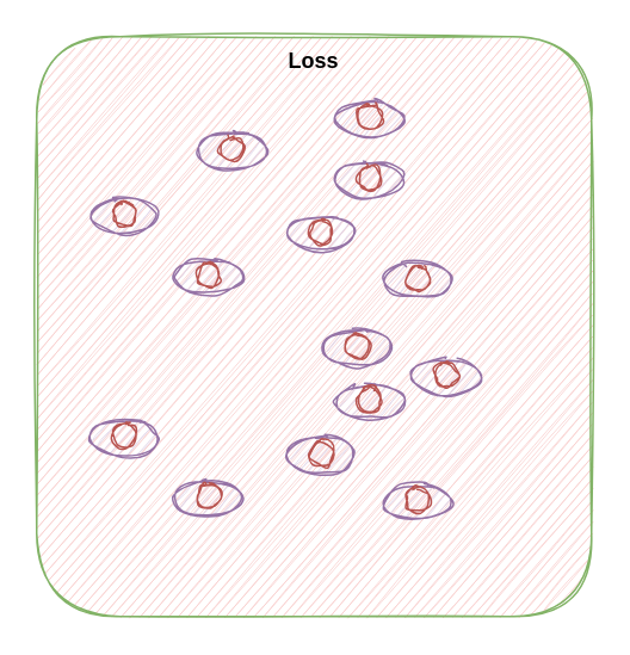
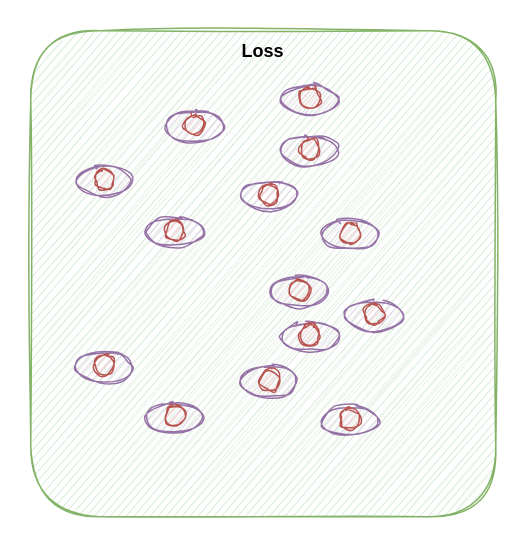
  <mxCell id="0" />
  <mxCell id="1" parent="0" />
- <mxCell id="2" value="&lt;b&gt;Loss&lt;/b&gt;" style="rounded=1;whiteSpace=wrap;html=1;sketch=1;fillColor=#f8cecc;strokeColor=#82b366;verticalAlign=top;" parent="1" vertex="1"><mxGeometry x="20" y="20" width="310" height="324" as="geometry" /></mxCell>
+ <mxCell id="2" value="&lt;b&gt;Loss&lt;/b&gt;" style="rounded=1;whiteSpace=wrap;html=1;sketch=1;fillColor=#d5e8d4;strokeColor=#82b366;verticalAlign=top;" parent="1" vertex="1"><mxGeometry x="20" y="20" width="310" height="324" as="geometry" /></mxCell>
  <mxCell id="3" value="" style="ellipse;whiteSpace=wrap;html=1;fillColor=#e1d5e7;strokeColor=#9673a6;sketch=1;" vertex="1" parent="1"><mxGeometry x="109" y="74" width="40" height="20" as="geometry" /></mxCell>
  <mxCell id="4" value="" style="ellipse;whiteSpace=wrap;html=1;aspect=fixed;fillColor=#f8cecc;strokeColor=#b85450;sketch=1;" vertex="1" parent="1"><mxGeometry x="122" y="76" width="14" height="14" as="geometry" /></mxCell>
  <mxCell id="5" value="" style="ellipse;whiteSpace=wrap;html=1;fillColor=#e1d5e7;strokeColor=#9673a6;sketch=1;" vertex="1" parent="1"><mxGeometry x="49" y="110" width="40" height="20" as="geometry" /></mxCell>
  <mxCell id="6" value="" style="ellipse;whiteSpace=wrap;html=1;aspect=fixed;fillColor=#f8cecc;strokeColor=#b85450;sketch=1;" vertex="1" parent="1"><mxGeometry x="62" y="112" width="14" height="14" as="geometry" /></mxCell>
  <mxCell id="7" value="" style="ellipse;whiteSpace=wrap;html=1;fillColor=#e1d5e7;strokeColor=#9673a6;sketch=1;" vertex="1" parent="1"><mxGeometry x="159" y="120" width="40" height="20" as="geometry" /></mxCell>
  <mxCell id="8" value="" style="ellipse;whiteSpace=wrap;html=1;aspect=fixed;fillColor=#f8cecc;strokeColor=#b85450;sketch=1;" vertex="1" parent="1"><mxGeometry x="172" y="122" width="14" height="14" as="geometry" /></mxCell>
  <mxCell id="9" value="" style="ellipse;whiteSpace=wrap;html=1;fillColor=#e1d5e7;strokeColor=#9673a6;sketch=1;" vertex="1" parent="1"><mxGeometry x="186" y="56" width="40" height="20" as="geometry" /></mxCell>
  <mxCell id="10" value="" style="ellipse;whiteSpace=wrap;html=1;aspect=fixed;fillColor=#f8cecc;strokeColor=#b85450;sketch=1;" vertex="1" parent="1"><mxGeometry x="199" y="58" width="14" height="14" as="geometry" /></mxCell>
  <mxCell id="11" value="" style="ellipse;whiteSpace=wrap;html=1;fillColor=#e1d5e7;strokeColor=#9673a6;sketch=1;" vertex="1" parent="1"><mxGeometry x="96" y="144" width="40" height="20" as="geometry" /></mxCell>
  <mxCell id="12" value="" style="ellipse;whiteSpace=wrap;html=1;aspect=fixed;fillColor=#f8cecc;strokeColor=#b85450;sketch=1;" vertex="1" parent="1"><mxGeometry x="109" y="146" width="14" height="14" as="geometry" /></mxCell>
  <mxCell id="13" value="" style="ellipse;whiteSpace=wrap;html=1;fillColor=#e1d5e7;strokeColor=#9673a6;sketch=1;" vertex="1" parent="1"><mxGeometry x="186" y="90" width="40" height="20" as="geometry" /></mxCell>
  <mxCell id="14" value="" style="ellipse;whiteSpace=wrap;html=1;aspect=fixed;fillColor=#f8cecc;strokeColor=#b85450;sketch=1;" vertex="1" parent="1"><mxGeometry x="199" y="92" width="14" height="14" as="geometry" /></mxCell>
  <mxCell id="15" value="" style="ellipse;whiteSpace=wrap;html=1;fillColor=#e1d5e7;strokeColor=#9673a6;sketch=1;" vertex="1" parent="1"><mxGeometry x="213" y="146" width="40" height="20" as="geometry" /></mxCell>
  <mxCell id="16" value="" style="ellipse;whiteSpace=wrap;html=1;aspect=fixed;fillColor=#f8cecc;strokeColor=#b85450;sketch=1;" vertex="1" parent="1"><mxGeometry x="226" y="148" width="14" height="14" as="geometry" /></mxCell>
  <mxCell id="17" value="" style="ellipse;whiteSpace=wrap;html=1;fillColor=#e1d5e7;strokeColor=#9673a6;sketch=1;" vertex="1" parent="1"><mxGeometry x="179" y="184" width="40" height="20" as="geometry" /></mxCell>
  <mxCell id="18" value="" style="ellipse;whiteSpace=wrap;html=1;aspect=fixed;fillColor=#f8cecc;strokeColor=#b85450;sketch=1;" vertex="1" parent="1"><mxGeometry x="192" y="186" width="14" height="14" as="geometry" /></mxCell>
  <mxCell id="19" value="" style="ellipse;whiteSpace=wrap;html=1;fillColor=#e1d5e7;strokeColor=#9673a6;sketch=1;" vertex="1" parent="1"><mxGeometry x="229" y="200" width="40" height="20" as="geometry" /></mxCell>
  <mxCell id="20" value="" style="ellipse;whiteSpace=wrap;html=1;aspect=fixed;fillColor=#f8cecc;strokeColor=#b85450;sketch=1;" vertex="1" parent="1"><mxGeometry x="242" y="202" width="14" height="14" as="geometry" /></mxCell>
  <mxCell id="21" value="" style="ellipse;whiteSpace=wrap;html=1;fillColor=#e1d5e7;strokeColor=#9673a6;sketch=1;" vertex="1" parent="1"><mxGeometry x="49" y="234" width="40" height="20" as="geometry" /></mxCell>
  <mxCell id="22" value="" style="ellipse;whiteSpace=wrap;html=1;aspect=fixed;fillColor=#f8cecc;strokeColor=#b85450;sketch=1;" vertex="1" parent="1"><mxGeometry x="62" y="236" width="14" height="14" as="geometry" /></mxCell>
  <mxCell id="23" value="" style="ellipse;whiteSpace=wrap;html=1;fillColor=#e1d5e7;strokeColor=#9673a6;sketch=1;" vertex="1" parent="1"><mxGeometry x="159" y="244" width="40" height="20" as="geometry" /></mxCell>
  <mxCell id="24" value="" style="ellipse;whiteSpace=wrap;html=1;aspect=fixed;fillColor=#f8cecc;strokeColor=#b85450;sketch=1;" vertex="1" parent="1"><mxGeometry x="172" y="246" width="14" height="14" as="geometry" /></mxCell>
  <mxCell id="25" value="" style="ellipse;whiteSpace=wrap;html=1;fillColor=#e1d5e7;strokeColor=#9673a6;sketch=1;" vertex="1" parent="1"><mxGeometry x="96" y="268" width="40" height="20" as="geometry" /></mxCell>
  <mxCell id="26" value="" style="ellipse;whiteSpace=wrap;html=1;aspect=fixed;fillColor=#f8cecc;strokeColor=#b85450;sketch=1;" vertex="1" parent="1"><mxGeometry x="109" y="270" width="14" height="14" as="geometry" /></mxCell>
  <mxCell id="27" value="" style="ellipse;whiteSpace=wrap;html=1;fillColor=#e1d5e7;strokeColor=#9673a6;sketch=1;" vertex="1" parent="1"><mxGeometry x="186" y="214" width="40" height="20" as="geometry" /></mxCell>
  <mxCell id="28" value="" style="ellipse;whiteSpace=wrap;html=1;aspect=fixed;fillColor=#f8cecc;strokeColor=#b85450;sketch=1;" vertex="1" parent="1"><mxGeometry x="199" y="216" width="14" height="14" as="geometry" /></mxCell>
  <mxCell id="29" value="" style="ellipse;whiteSpace=wrap;html=1;fillColor=#e1d5e7;strokeColor=#9673a6;sketch=1;" vertex="1" parent="1"><mxGeometry x="213" y="270" width="40" height="20" as="geometry" /></mxCell>
  <mxCell id="30" value="" style="ellipse;whiteSpace=wrap;html=1;aspect=fixed;fillColor=#f8cecc;strokeColor=#b85450;sketch=1;" vertex="1" parent="1"><mxGeometry x="226" y="272" width="14" height="14" as="geometry" /></mxCell>
